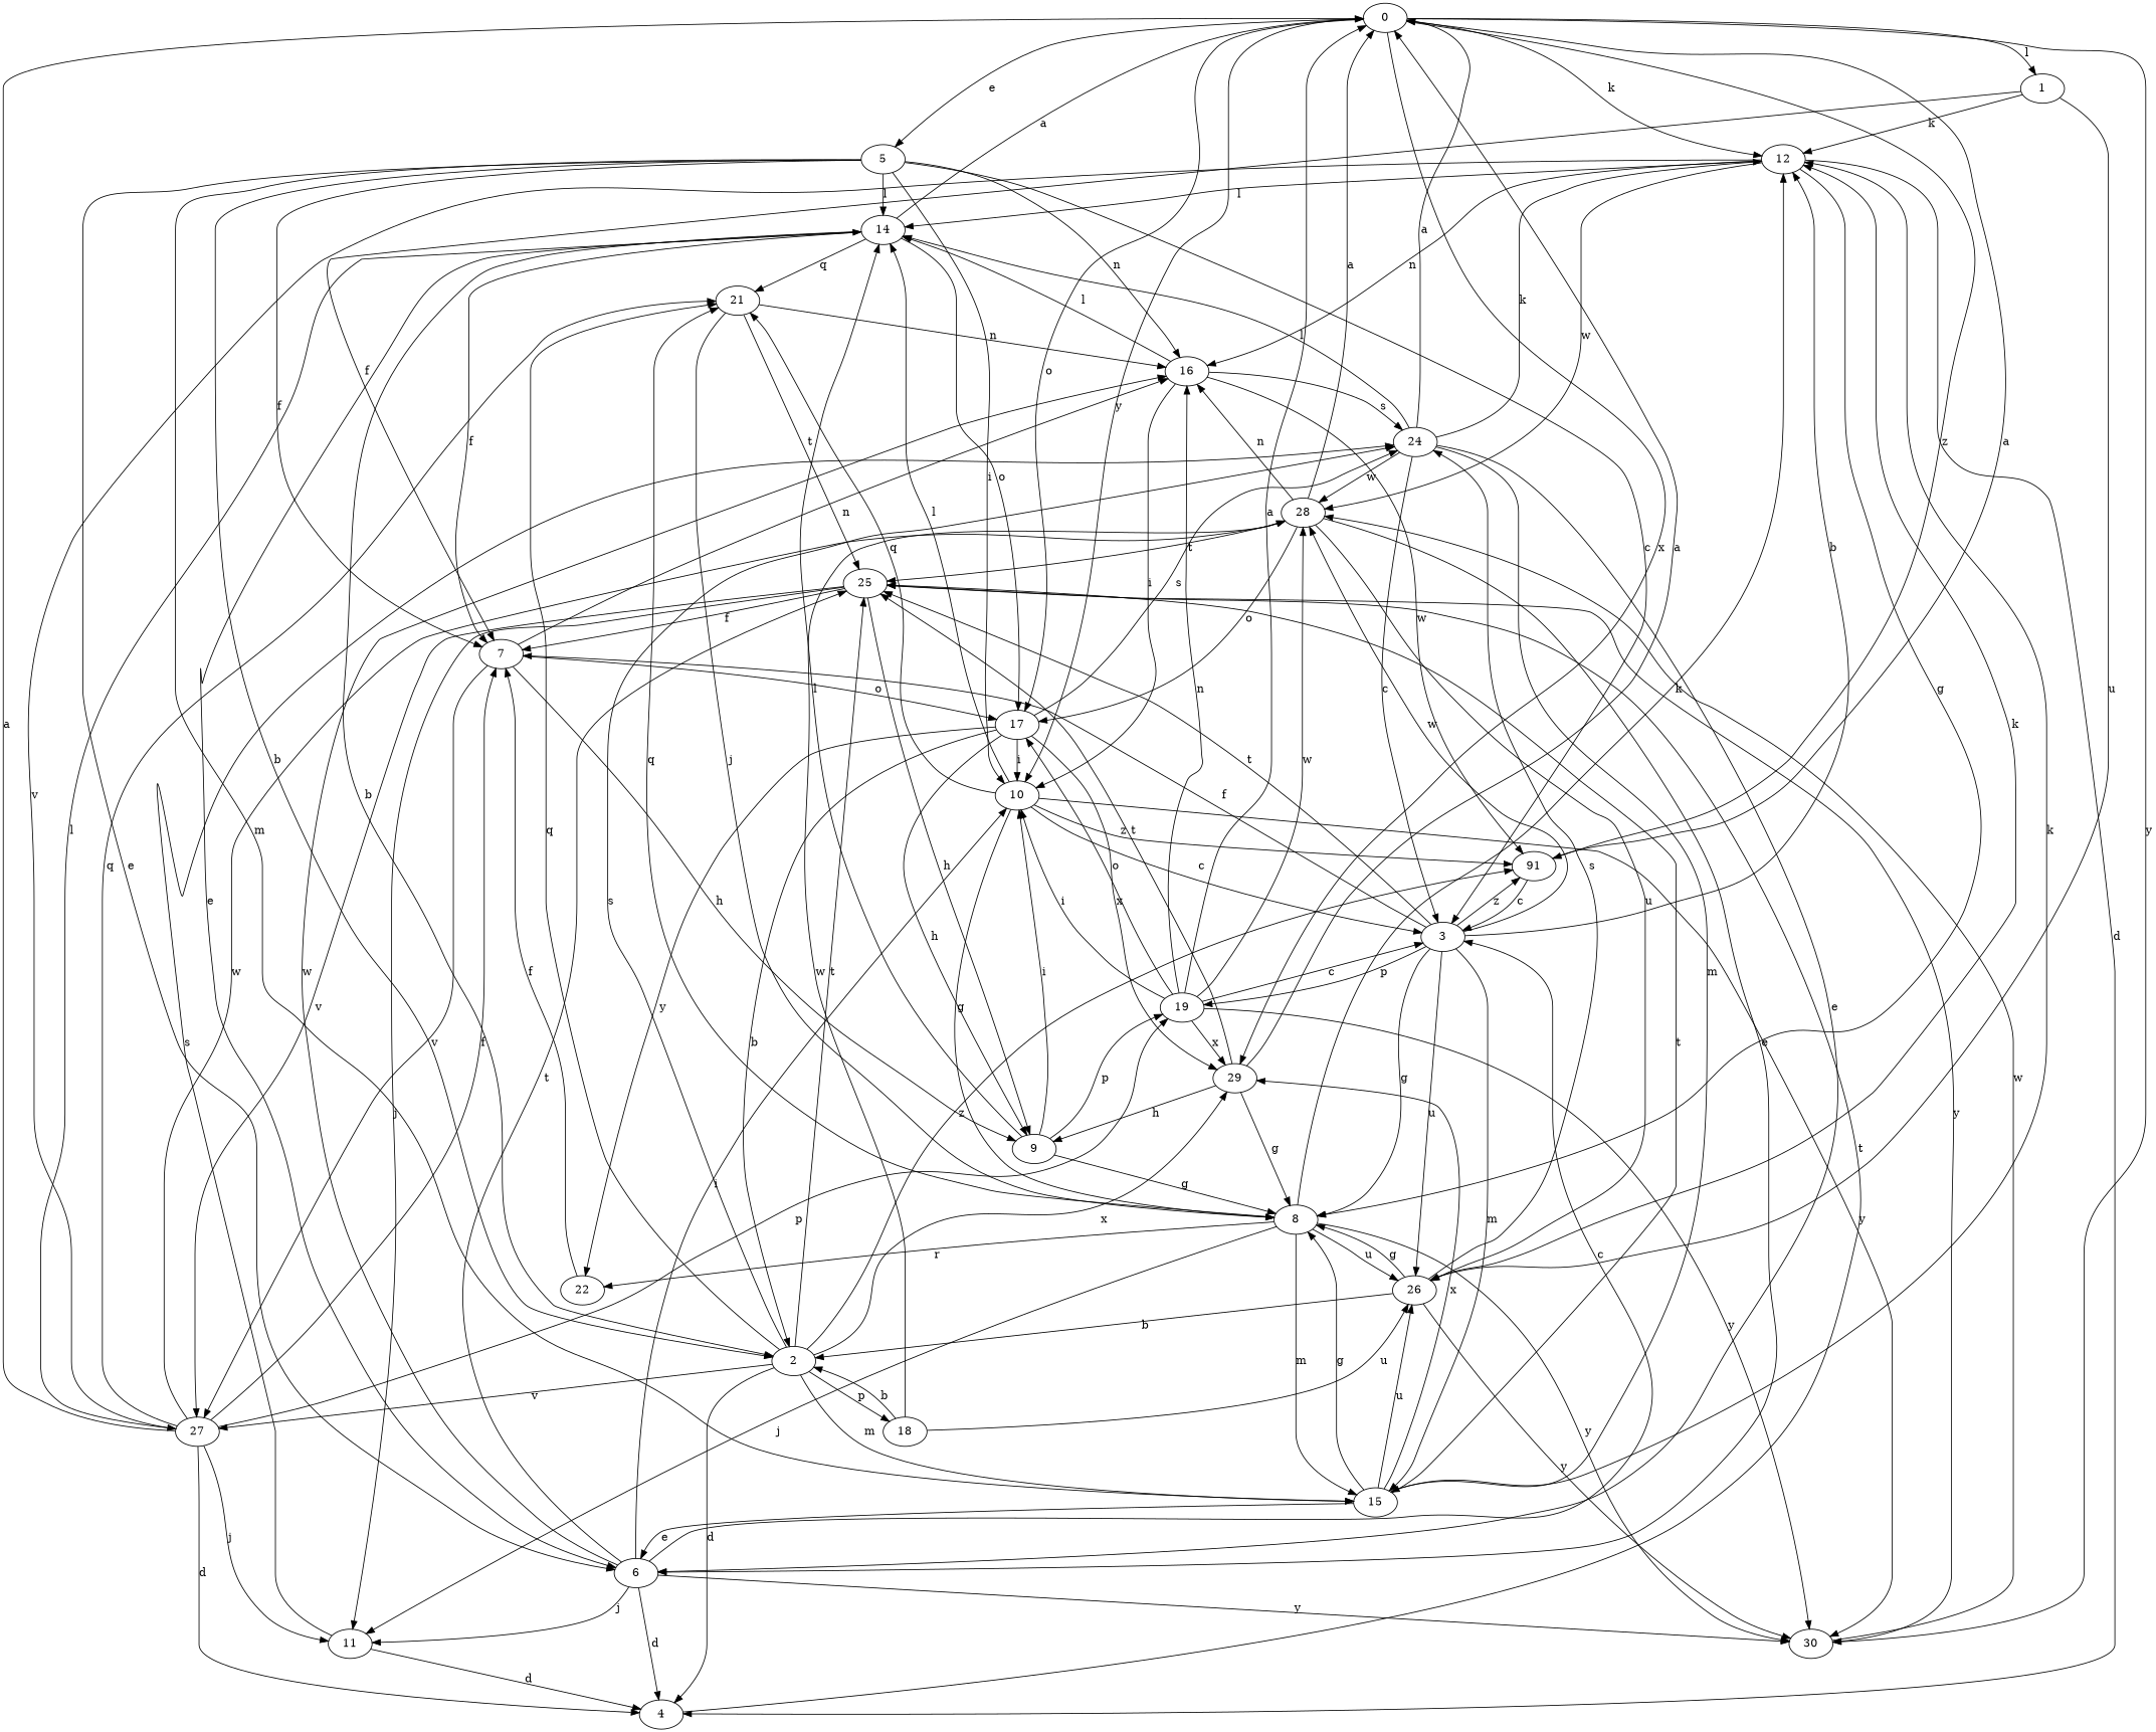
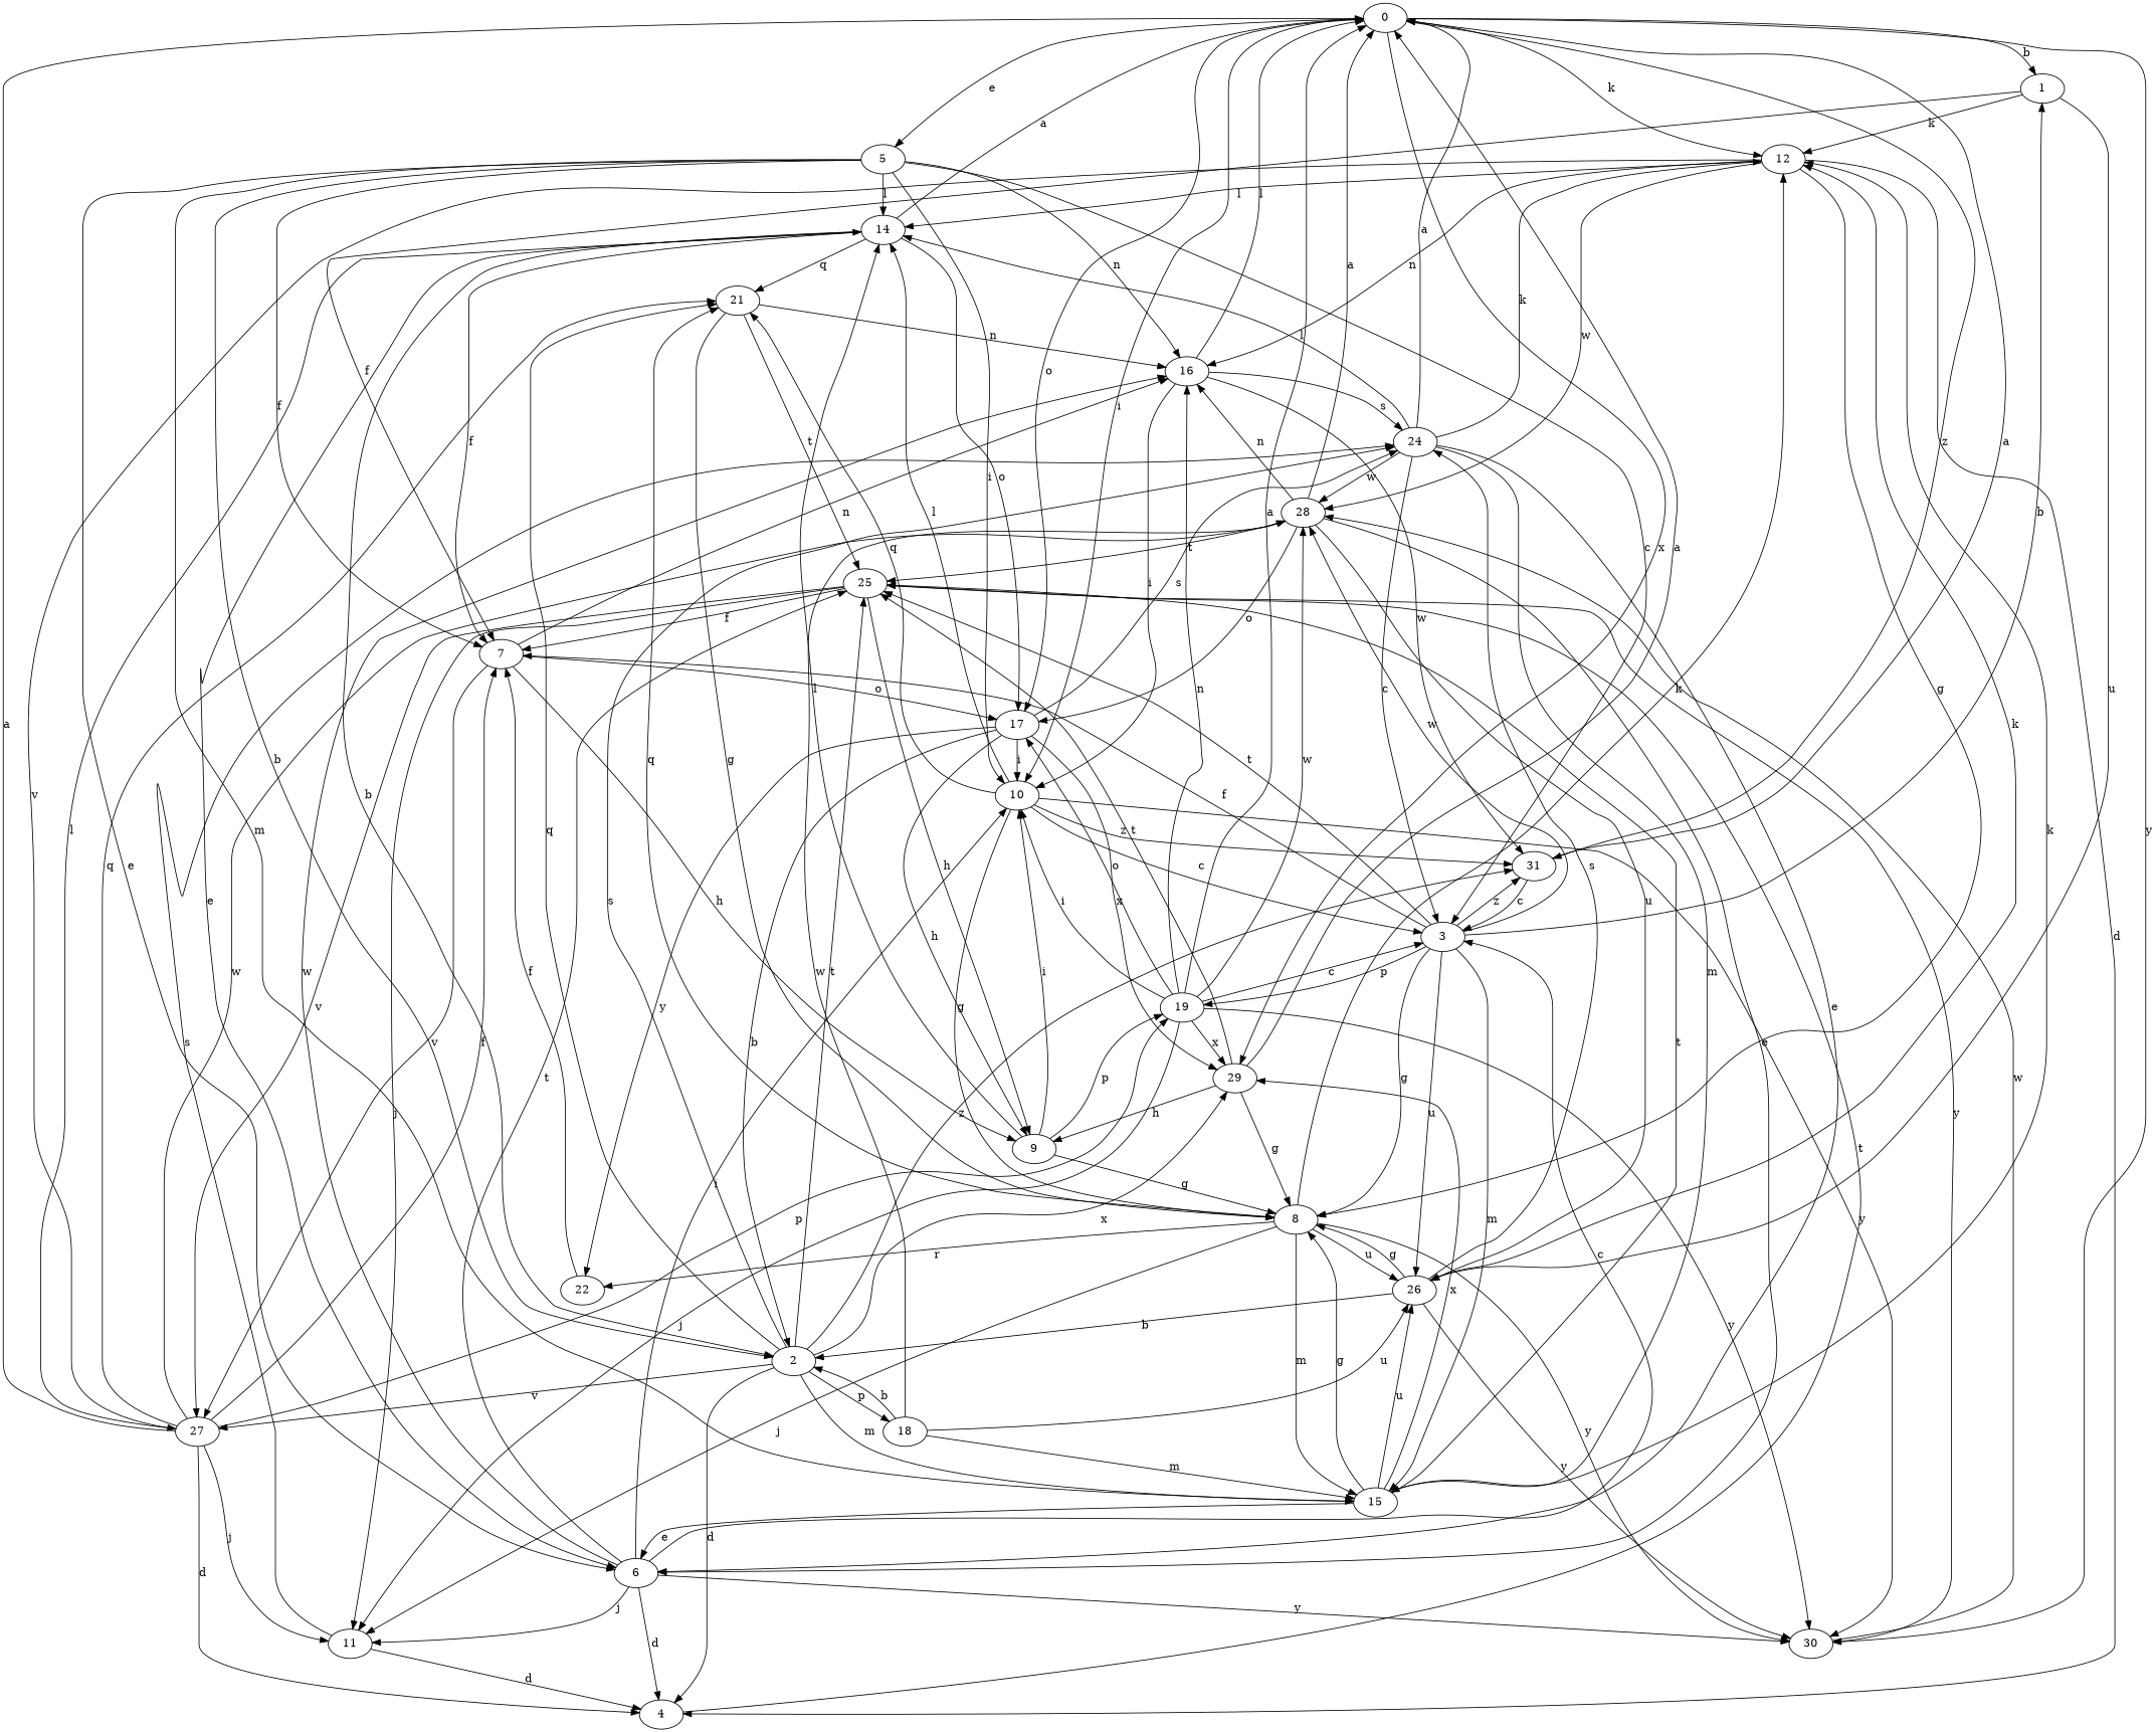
  strict digraph {
    0
    1
    5
    10
    12
    17
    29
    30
-   31 [label=91]
+   31
    7
    26
    2
    15
    3
    6
    14
    16
    21
    8
    4
    27
    28
    24
    9
    22
    25
    18
    11
    19
-   0 -> 1 [label=l]
+   0 -> 1 [label=b]
    0 -> 5 [label=e]
-   0 -> 10 [label=y]
+   0 -> 10 [label=i]
    0 -> 12 [label=k]
    0 -> 17 [label=o]
    0 -> 29 [label=x]
    0 -> 30 [label=y]
    0 -> 31 [label=z]
    1 -> 12 [label=k]
    1 -> 7 [label=f]
    1 -> 26 [label=u]
    5 -> 10 [label=i]
    5 -> 7 [label=f]
    5 -> 2 [label=b]
    5 -> 15 [label=m]
    5 -> 3 [label=c]
    5 -> 6 [label=e]
    5 -> 14 [label=l]
    5 -> 16 [label=n]
    10 -> 30 [label=y]
    10 -> 31 [label=z]
    10 -> 3 [label=c]
    10 -> 14 [label=l]
    10 -> 21 [label=q]
    10 -> 8 [label=g]
    12 -> 14 [label=l]
    12 -> 16 [label=n]
    12 -> 8 [label=g]
    12 -> 4 [label=d]
    12 -> 27 [label=v]
    12 -> 28 [label=w]
    17 -> 10 [label=i]
    17 -> 29 [label=x]
    17 -> 2 [label=b]
    17 -> 24 [label=s]
    17 -> 9 [label=h]
    17 -> 22 [label=y]
    29 -> 0 [label=a]
    29 -> 8 [label=g]
    29 -> 9 [label=h]
    29 -> 25 [label=t]
    30 -> 28 [label=w]
    31 -> 0 [label=a]
    31 -> 3 [label=c]
    7 -> 17 [label=o]
    7 -> 16 [label=n]
    7 -> 27 [label=v]
    7 -> 9 [label=h]
    26 -> 12 [label=k]
    26 -> 30 [label=y]
    26 -> 2 [label=b]
    26 -> 8 [label=g]
    26 -> 24 [label=s]
    2 -> 29 [label=x]
    2 -> 31 [label=z]
    2 -> 15 [label=m]
    2 -> 21 [label=q]
    2 -> 4 [label=d]
    2 -> 27 [label=v]
    2 -> 24 [label=s]
    2 -> 25 [label=t]
    2 -> 18 [label=p]
    15 -> 12 [label=k]
    15 -> 29 [label=x]
    15 -> 26 [label=u]
    15 -> 6 [label=e]
    15 -> 8 [label=g]
    15 -> 25 [label=t]
-   3 -> 12 [label=b]
+   3 -> 1 [label=b]
    3 -> 31 [label=z]
    3 -> 7 [label=f]
    3 -> 26 [label=u]
    3 -> 15 [label=m]
    3 -> 8 [label=g]
    3 -> 28 [label=w]
    3 -> 25 [label=t]
    3 -> 19 [label=p]
    6 -> 10 [label=i]
    6 -> 30 [label=y]
    6 -> 3 [label=c]
    6 -> 16 [label=w]
    6 -> 4 [label=d]
    6 -> 25 [label=t]
    6 -> 11 [label=j]
    14 -> 0 [label=a]
    14 -> 17 [label=o]
    14 -> 7 [label=f]
    14 -> 2 [label=b]
    14 -> 6 [label=e]
    14 -> 21 [label=q]
    16 -> 10 [label=i]
    16 -> 31 [label=w]
-   16 -> 14 [label=l]
+   16 -> 0 [label=l]
    16 -> 24 [label=s]
    21 -> 16 [label=n]
-   21 -> 8 [label=j]
+   21 -> 8 [label=g]
    21 -> 25 [label=t]
    8 -> 12 [label=k]
    8 -> 30 [label=y]
    8 -> 26 [label=u]
    8 -> 15 [label=m]
    8 -> 21 [label=q]
    8 -> 22 [label=r]
    8 -> 11 [label=j]
    4 -> 25 [label=t]
    27 -> 0 [label=a]
    27 -> 7 [label=f]
    27 -> 14 [label=l]
    27 -> 21 [label=q]
    27 -> 4 [label=d]
    27 -> 28 [label=w]
    27 -> 11 [label=j]
    27 -> 19 [label=p]
    28 -> 0 [label=a]
    28 -> 17 [label=o]
    28 -> 26 [label=u]
    28 -> 6 [label=e]
    28 -> 16 [label=n]
    28 -> 25 [label=t]
    24 -> 0 [label=a]
    24 -> 12 [label=k]
    24 -> 15 [label=m]
    24 -> 3 [label=c]
    24 -> 6 [label=e]
    24 -> 14 [label=l]
    24 -> 28 [label=w]
    9 -> 10 [label=i]
    9 -> 14 [label=l]
    9 -> 8 [label=g]
    9 -> 19 [label=p]
    22 -> 7 [label=f]
    25 -> 30 [label=y]
    25 -> 7 [label=f]
    25 -> 27 [label=v]
    25 -> 9 [label=h]
    25 -> 11 [label=j]
    18 -> 26 [label=u]
    18 -> 2 [label=b]
+   18 -> 15 [label=m]
    18 -> 28 [label=w]
    11 -> 4 [label=d]
    11 -> 24 [label=s]
    19 -> 0 [label=a]
    19 -> 10 [label=i]
    19 -> 17 [label=o]
    19 -> 29 [label=x]
    19 -> 30 [label=y]
    19 -> 3 [label=c]
    19 -> 16 [label=n]
    19 -> 28 [label=w]
+   19 -> 11 [label=j]
  }
